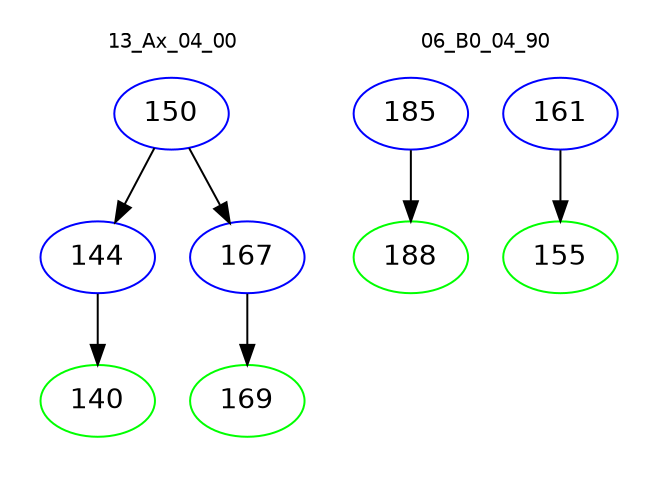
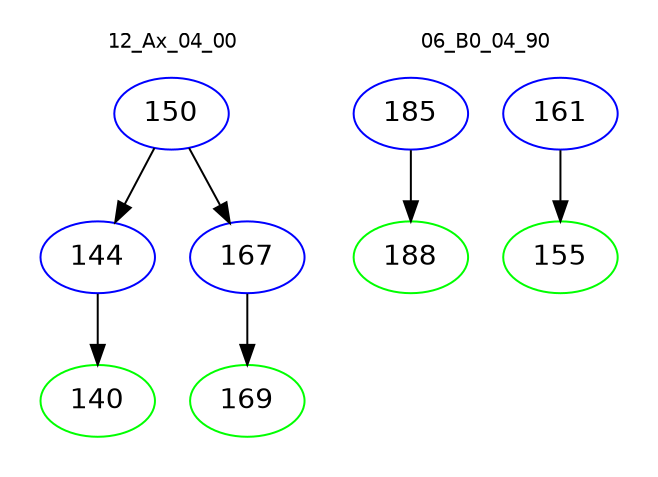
  digraph {
    fontname="DejaVu Sans"
    node [color=blue fontname="DejaVu Sans"]
    edge [color=black fontname="DejaVu Sans"]
    n1 [label=150]
    n2 [label=144]
    n3 [label=167]
    n4 [color=green label=140]
    n5 [color=green label=169]
    n6 [label=161]
    n7 [label=185]
    n8 [color=green label=155]
    n9 [color=green label=188]
    subgraph cluster_1 {
      color=white
      fontsize=10
-     label="13_Ax_04_00"
+     label="12_Ax_04_00"
      n1
      n2
      n3
      n4
      n5
    }
    subgraph cluster_2 {
      color=white
      fontsize=10
      label="06_B0_04_90"
      n6
      n7
      n8
      n9
    }
    n1 -> n2
    n1 -> n3
    n2 -> n4
    n3 -> n5
    n6 -> n8
    n7 -> n9
  }
